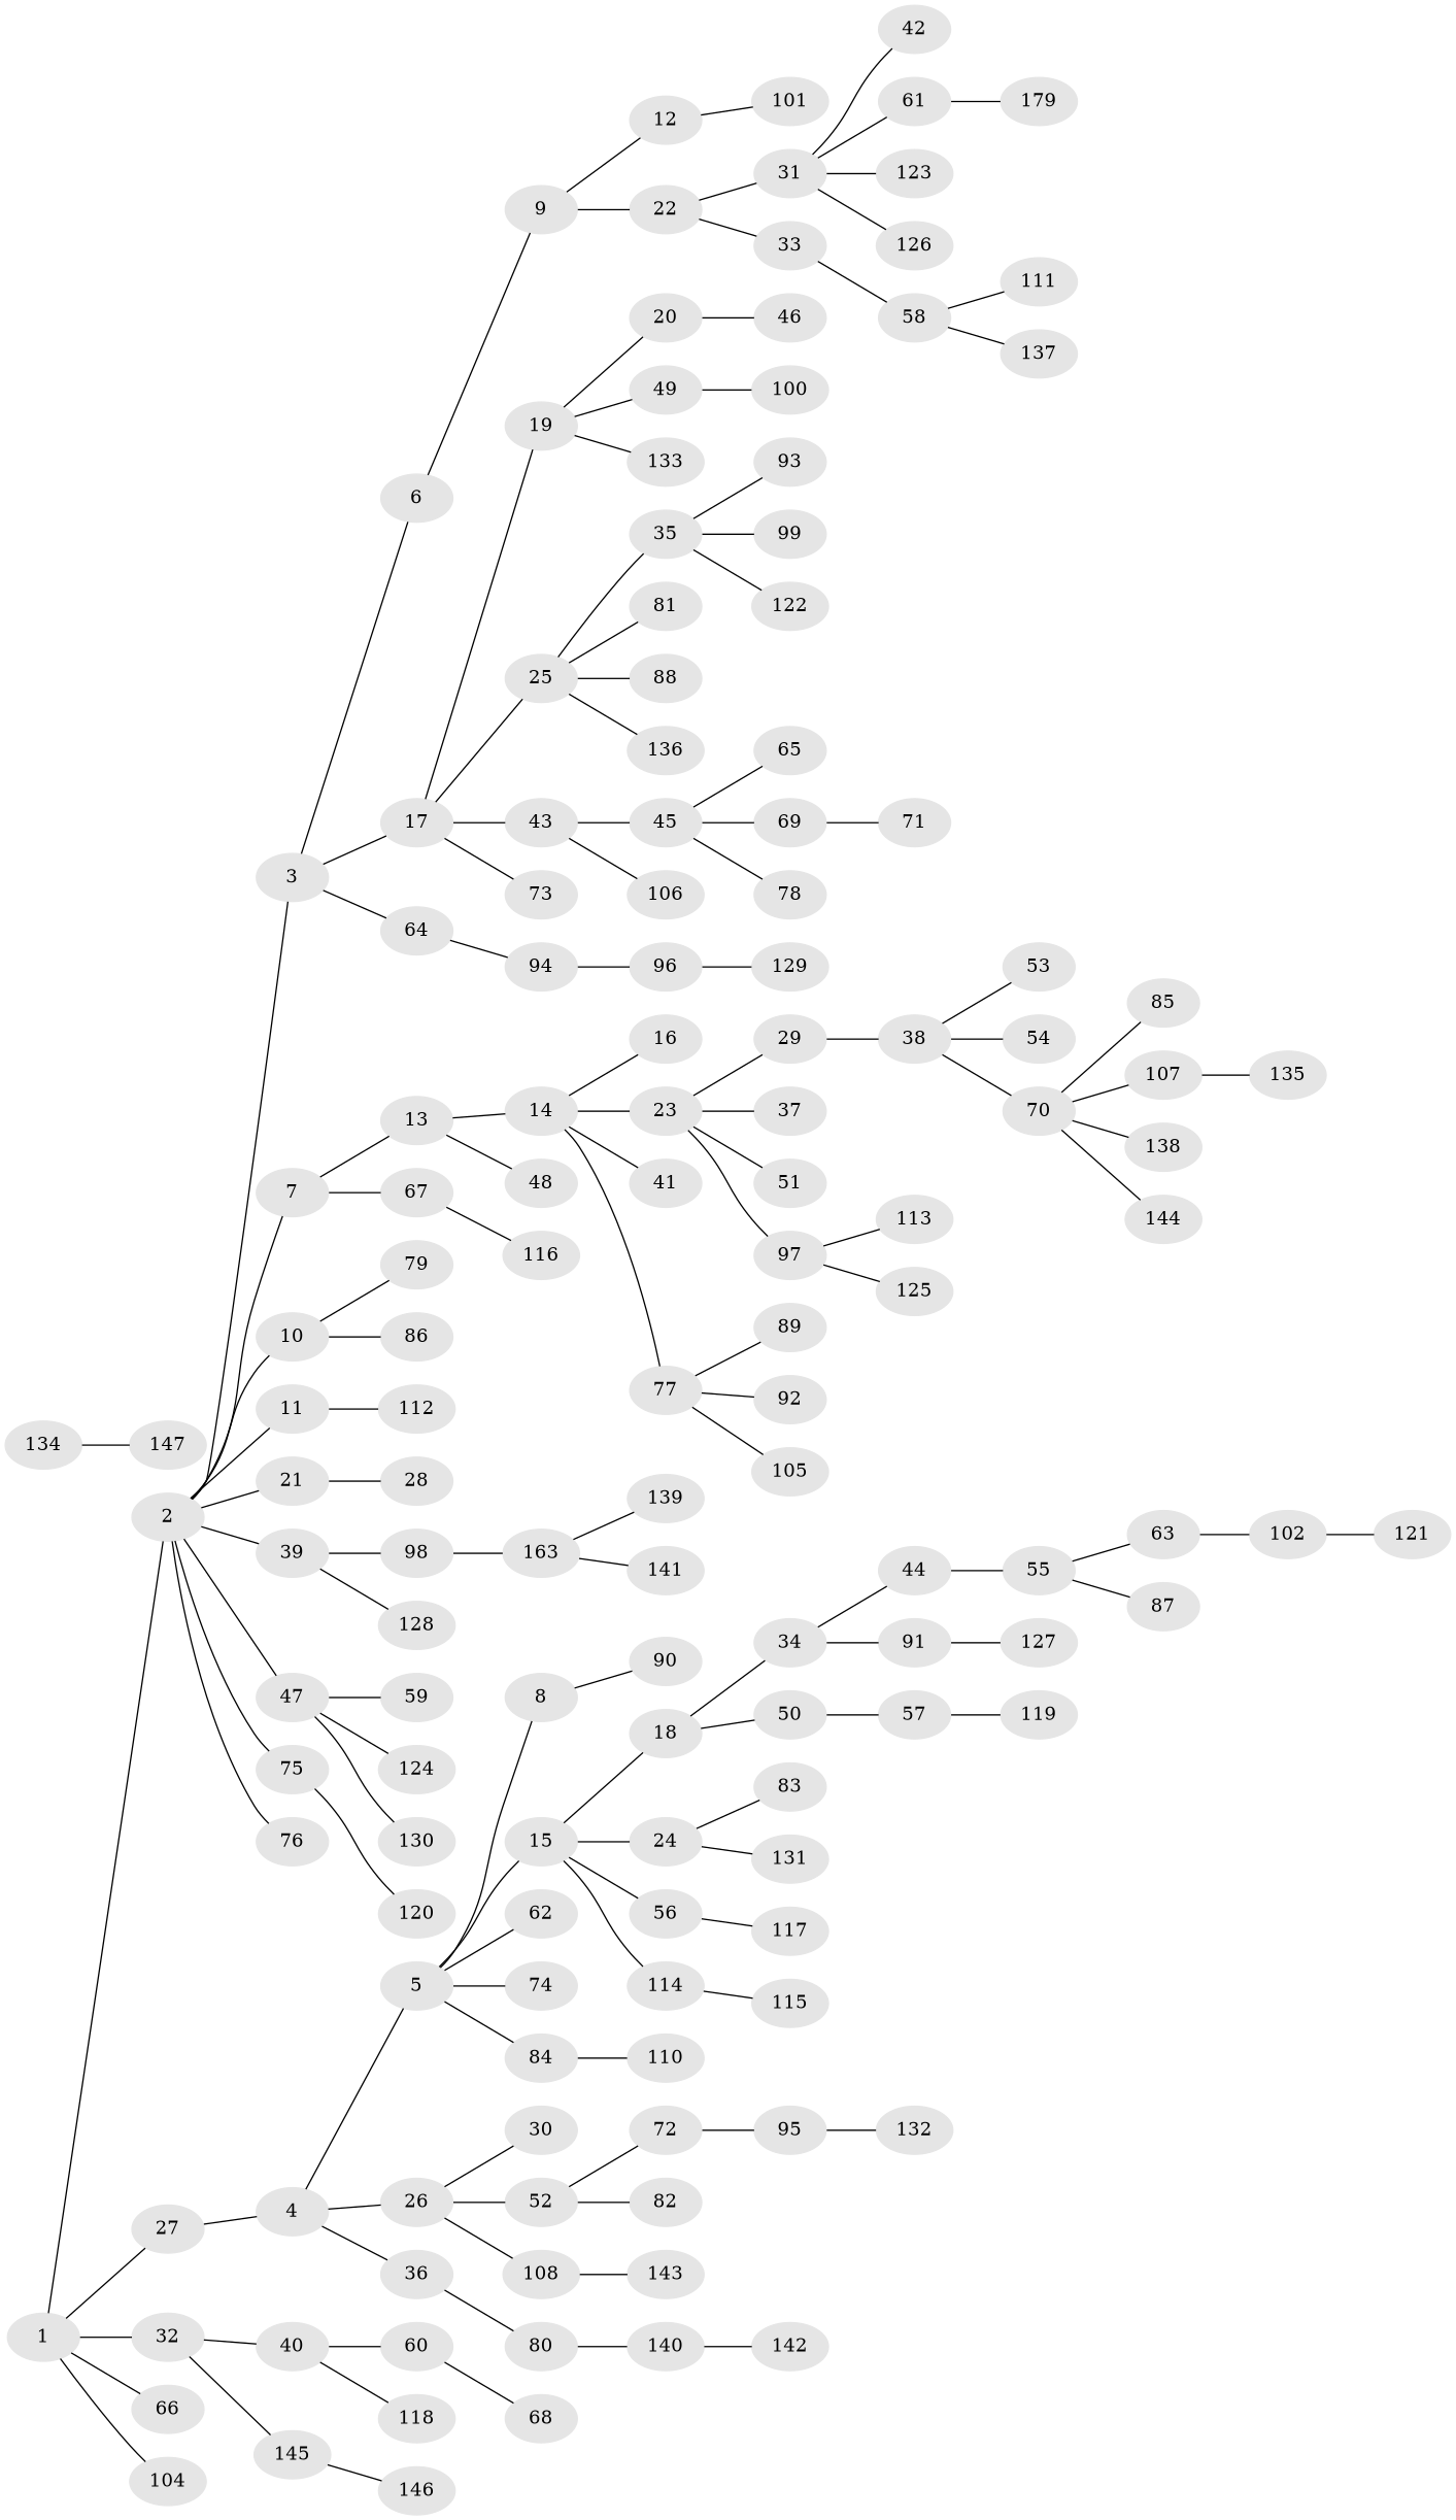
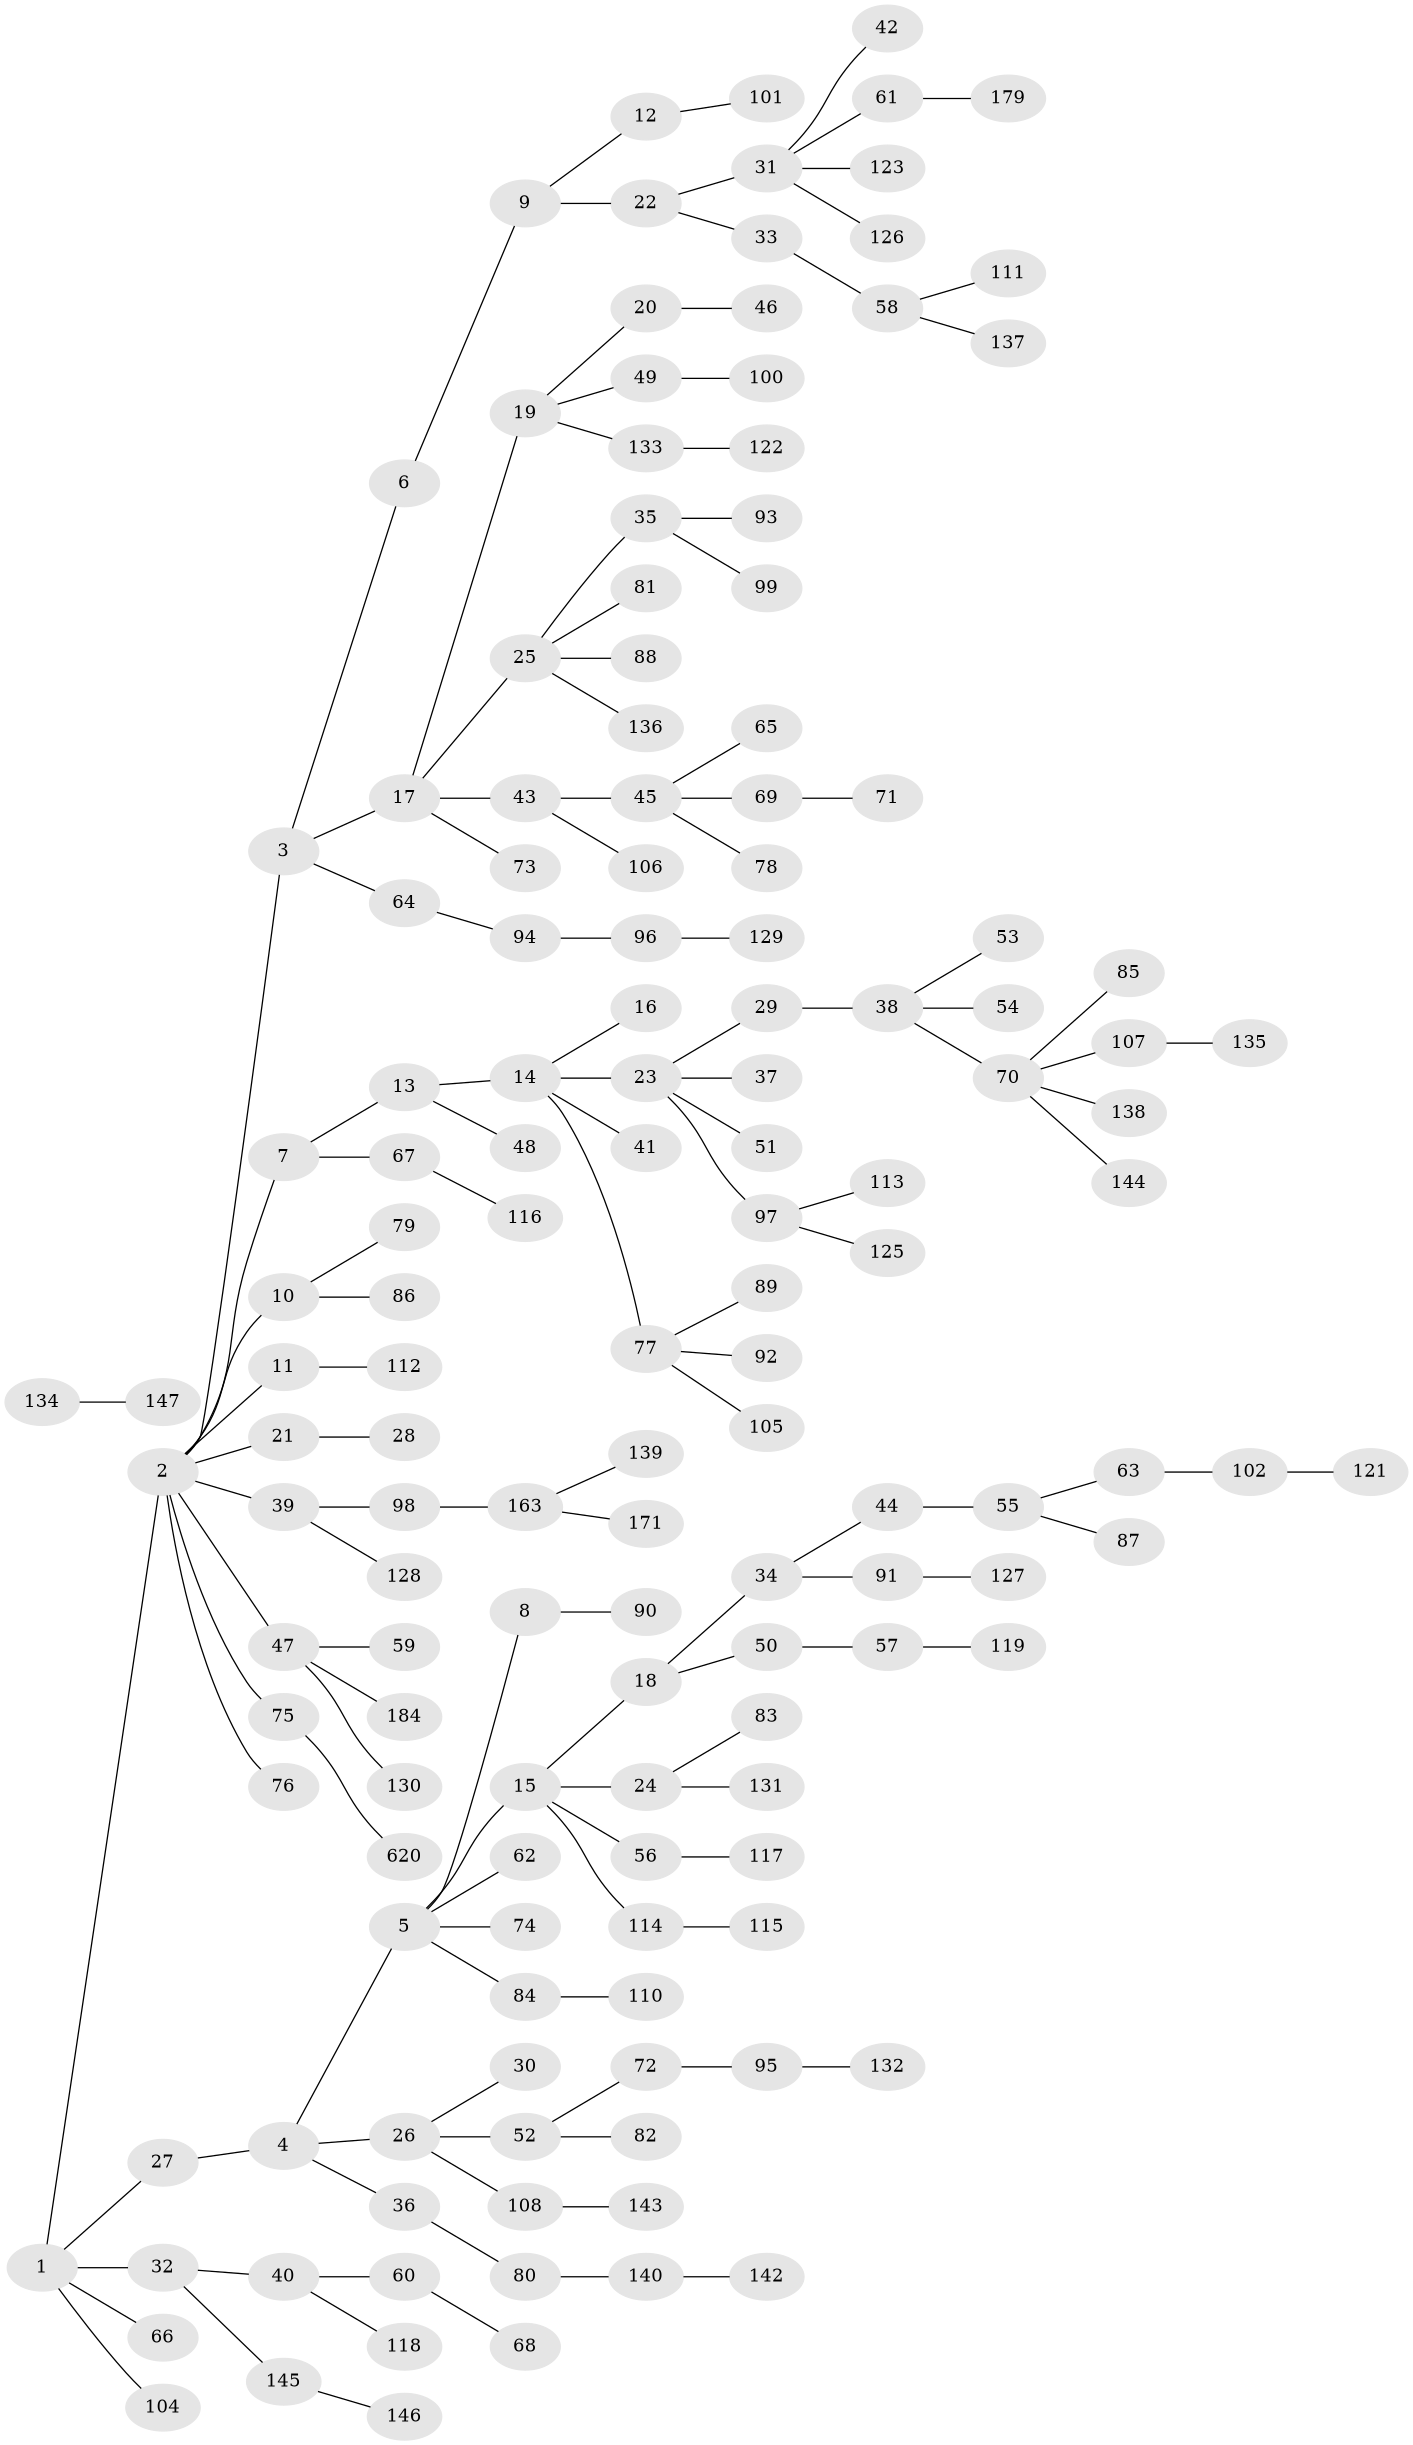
  graph {
    rankdir=LR
    node [color=gray90 style=filled]
    1
    2
    27
    32
    66
    104
    3
    7
    10
    11
    21
    39
    47
    75
    76
    4
    5
    26
    36
    40
    145
    6
    17
    64
    13
    67
    79
    86
    112
    28
    98
    128
    59
-   124
+   124 [label=184]
    130
-   120
+   120 [label=620]
    9
    19
    25
    43
    73
    94
    8
    15
    62
    74
    84
    30
    52
    108
    80
    90
    18
    24
    56
    114
    110
    12
    22
    14
    48
    116
    101
    31
    33
    16
    23
    41
    77
    29
    37
    51
    97
    89
    92
    105
    34
    50
    83
    131
    117
    115
    20
    49
    133
    35
    81
    88
    136
    45
    106
    44
    91
    57
    46
    100
    42
    61
    123
    126
    58
    38
    113
    125
    93
    99
    122
    72
    82
    143
    53
    54
    70
    n114 [label=179]
    60
    118
    146
    111
    137
    55
    127
    140
    85
    107
    138
    144
    n127 [label=163]
    68
    65
    69
    78
    63
    87
    71
    119
    95
    102
    121
    96
    135
    132
    142
    129
    139
-   141
+   141 [label=171]
    134
    147
    1 -- 2
    1 -- 27
    1 -- 32
    1 -- 66
    1 -- 104
    2 -- 3
    2 -- 7
    2 -- 10
    2 -- 11
    2 -- 21
    2 -- 39
    2 -- 47
    2 -- 75
    2 -- 76
    27 -- 4
    32 -- 40
    32 -- 145
    3 -- 6
    3 -- 17
    3 -- 64
    7 -- 13
    7 -- 67
    10 -- 79
    10 -- 86
    11 -- 112
    21 -- 28
    39 -- 98
    39 -- 128
    47 -- 59
    47 -- 124
    47 -- 130
    75 -- 120
    4 -- 5
    4 -- 26
    4 -- 36
    5 -- 8
    5 -- 15
    5 -- 62
    5 -- 74
    5 -- 84
    26 -- 30
    26 -- 52
    26 -- 108
    36 -- 80
    40 -- 60
    40 -- 118
    145 -- 146
    6 -- 9
    17 -- 19
    17 -- 25
    17 -- 43
    17 -- 73
    64 -- 94
    13 -- 14
    13 -- 48
    67 -- 116
    98 -- n127
    9 -- 12
    9 -- 22
    19 -- 20
    19 -- 49
    19 -- 133
    25 -- 35
    25 -- 81
    25 -- 88
    25 -- 136
    43 -- 45
    43 -- 106
    94 -- 96
    8 -- 90
    15 -- 18
    15 -- 24
    15 -- 56
    15 -- 114
    84 -- 110
    52 -- 72
    52 -- 82
    108 -- 143
    80 -- 140
    18 -- 34
    18 -- 50
    24 -- 83
    24 -- 131
    56 -- 117
    114 -- 115
    12 -- 101
    22 -- 31
    22 -- 33
    14 -- 16
    14 -- 23
    14 -- 41
    14 -- 77
    31 -- 42
    31 -- 61
    31 -- 123
    31 -- 126
    33 -- 58
    23 -- 29
    23 -- 37
    23 -- 51
    23 -- 97
    77 -- 89
    77 -- 92
    77 -- 105
    29 -- 38
    97 -- 113
    97 -- 125
    34 -- 44
    34 -- 91
    50 -- 57
    20 -- 46
    49 -- 100
    35 -- 93
    35 -- 99
-   35 -- 122
+   133 -- 122
    45 -- 65
    45 -- 69
    45 -- 78
    44 -- 55
    91 -- 127
    57 -- 119
    61 -- n114
    58 -- 111
    58 -- 137
    38 -- 53
    38 -- 54
    38 -- 70
    72 -- 95
    70 -- 85
    70 -- 107
    70 -- 138
    70 -- 144
    60 -- 68
    55 -- 63
    55 -- 87
    140 -- 142
    107 -- 135
    n127 -- 139
    n127 -- 141
    69 -- 71
    63 -- 102
    95 -- 132
    102 -- 121
    96 -- 129
    134 -- 147
  }
